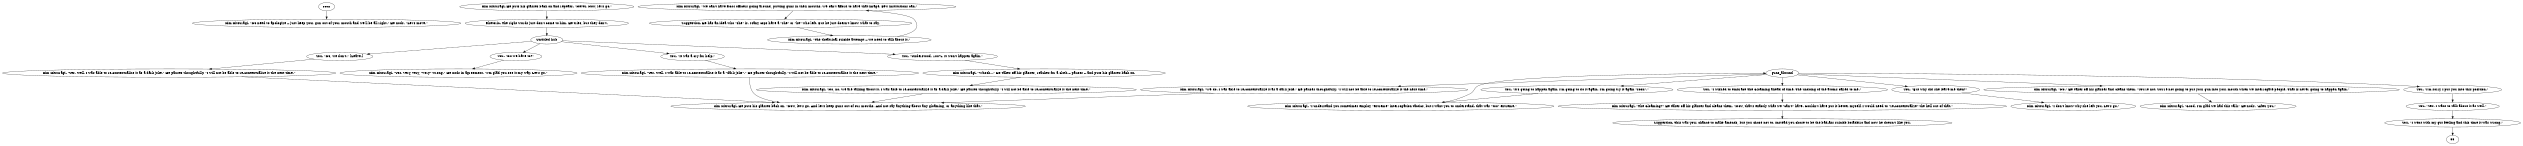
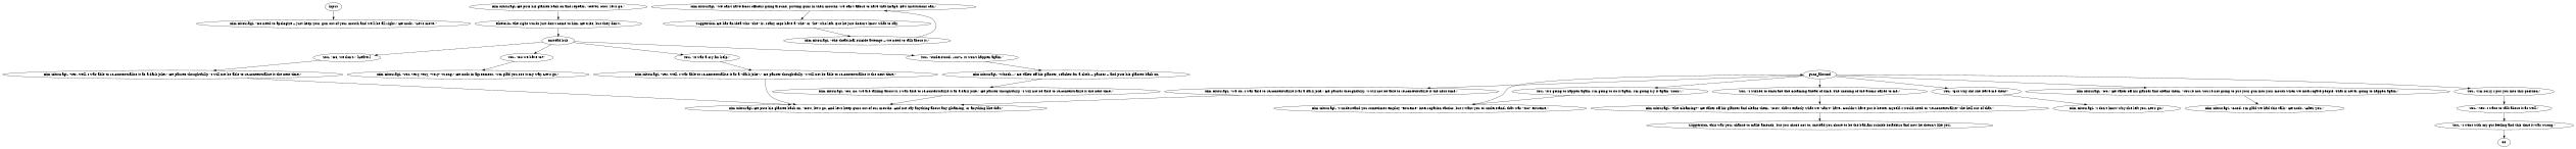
  digraph {
-   n1 [label=soon]
+   n1 [label=input]
    n2 [label="Kim Kitsuragi: \"No need to apologize -- just keep your gun out of your mouth and we'll be all right.\" He nods. \"Let's move.\""]
    n3 [label="You: \"No, we don't.\" [Leave.]"]
    n4 [label="Kim Kitsuragi: \"Yes. Well. I was able to re-contextualize it as a dark joke.\" He pauses thoughtfully. \"I will not be able to re-contextualize it the next time.\""]
    n5 [label="Kim Kitsuragi: He puts his glasses back on. \"Now, let's go. And let's keep guns out of our mouths. And not say anything about any gloaming, or anything like that.\""]
    n6 [label="You: \"It's going to happen again. I'm going to do it again. I'm going try it again *soon*.\""]
    n7 [label="Kim Kitsuragi: \"I understand you sometimes employ *extreme* interrogation tactics, but I want you to understand: that was *too* extreme.\""]
    n8 [label=guns_abound]
    n9 [label="Kim Kitsuragi: \"Yes. Well. I was able to re-contextualize it as a *dark joke*.\" He pauses thoughtfully. \"I will not be able to re-contextualize it the next time.\""]
    n10 [label="You: \"Do we have to?\""]
    n11 [label="Kim Kitsuragi: \"Yes. Very, very, *very* wrong.\" He nods in agreement. \"I'm glad you see it my way. Let's go.\""]
    n12 [label="Kim Kitsuragi: \"The Gloaming?\" He takes off his glasses and cleans them. \"Now, that's exactly what we *can't* have. Couldn't have put it better myself. I would need to *re-contextualize* the hell out of that.\""]
    n13 [label="Suggestion: This was your chance to make amends, but you chose not to. Instead you chose to be the bad-ass suicide boiadeiro and now he doesn't like you."]
    n14 [label="You: \"I wished to embrace The Gloaming ahead of time. The undoing of the atoms called to me.\""]
    n15 [label="You: \"It was a cry for help.\""]
    n16 [label="Kim Kitsuragi: He puts his glasses back on and repeats: \"Never. Now, let's go.\""]
    n17 [label="Rhetoric: The right words just don't come to him. He tries, but they don't."]
-   n18 [label="Untitled hub"]
+   n18 [label="Instead hub"]
    n19 [label="Kim Kitsuragi: \"Good. I'm glad we had this talk.\" He nods. \"After you.\""]
    n20 [label="Kim Kitsuragi: \"Whooh...\" He takes off his glasses, reaches for a cloth -- pauses -- and puts his glasses back on."]
    n21 [label="Kim Kitsuragi: \"No, no. We are talking about it. I was able to re-contextualize it as a dark joke.\" He pauses thoughtfully. \"I will not be able to re-contextualize it the next time.\""]
    n22 [label="Kim Kitsuragi: \"I don't know why she left you. Let's go.\""]
    n23 [label="You: \"Understood. 100%. It won't happen again.\""]
    n24 [label="Kim Kitsuragi: \"We can't have RCM officers going around, putting guns in their mouths. We can't afford to have that image. Few institutions can.\""]
    n25 [label="Suggestion: He has an idea who *she* is. Many cops have a *she* or *he* who left. But he just doesn't know what to say."]
    n26 [label="Kim Kitsuragi: \"The theatrical suicide attempt -- we need to talk about it.\""]
    n27 [label="You: \"But why did she leave me then?\""]
    n28 [label="Kim Kitsuragi: \"No.\" He takes off his glasses and cleans them. \"You're not. You're not going to put your gun into your mouth when we interrogate people. That is never going to happen again.\""]
    n29 [label="You: \"I'm sorry I put you into this position.\""]
    n30 [label="Kim Kitsuragi: \"We do. I was able to re-contextualize it as a dark joke.\" He pauses thoughtfully. \"I will not be able to re-contextualize it the next time.\""]
    n31 [label="You: \"Yes. I want to talk about it as well.\""]
    n32 [label="You: \"I went with my gut feeling and this time it was wrong.\""]
    33
    n1 -> n2
    n3 -> n4
    n4 -> n5
    n6 -> n7
    n7 -> n8
    n8 -> n6
    n8 -> n14
    n8 -> n27
    n8 -> n28
    n8 -> n29
    n8 -> n30
    n9 -> n5
    n10 -> n11
    n12 -> n13
    n14 -> n12
    n15 -> n9
    n16 -> n17
    n17 -> n18
    n18 -> n3
    n18 -> n10
    n18 -> n15
    n18 -> n23
    n20 -> n21
    n21 -> n5
    n23 -> n20
    n24 -> n25
    n25 -> n26
    n26 -> n24
    n27 -> n22
    n28 -> n19
    n29 -> n31
    n30 -> n5
    n31 -> n32
    n32 -> 33
  }
